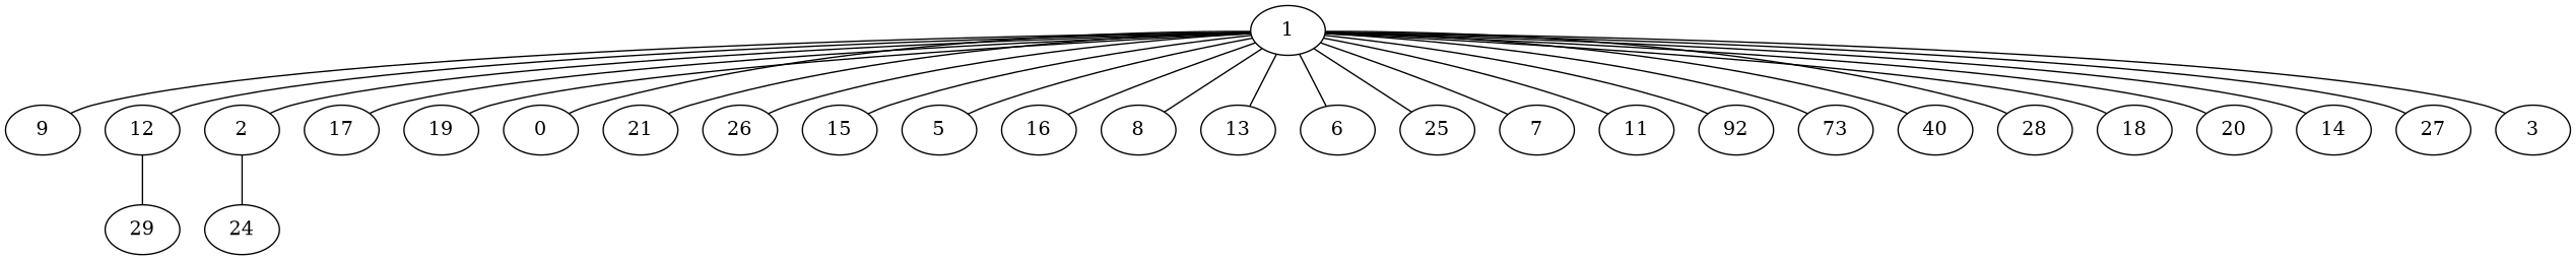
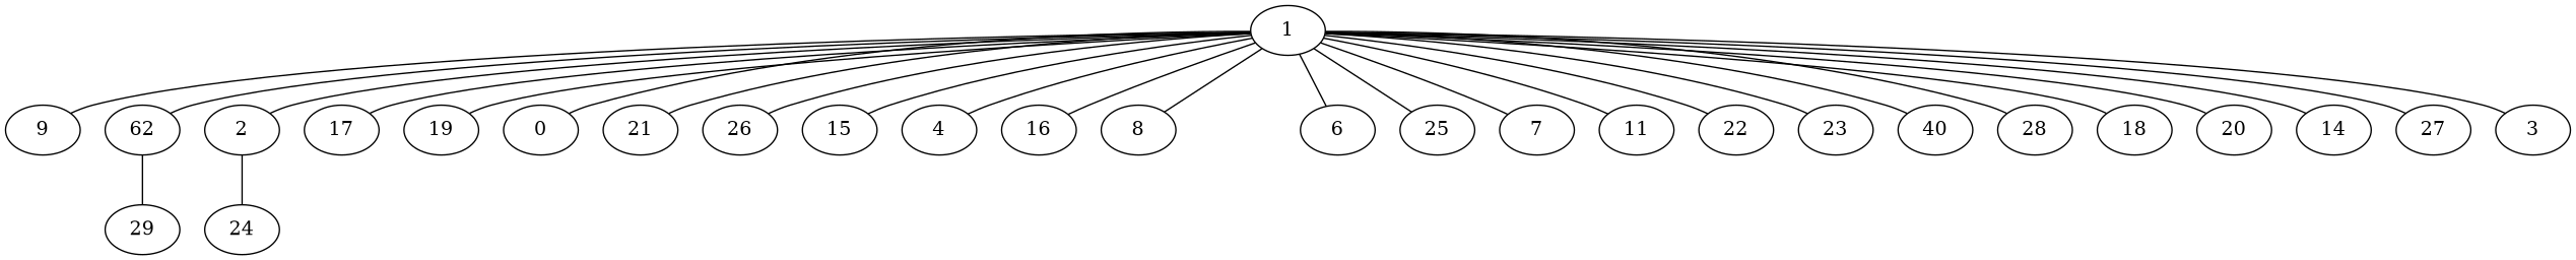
  strict graph {
    1
    9
-   12
+   12 [label=62]
    2
    17
    19
    0
    21
    26
    15
-   5
+   5 [label=4]
    16
    8
-   13
    6
    25
    7
    11
-   22 [label=92]
-   23 [label=73]
+   22
+   23
    n21 [label=40]
    28
    18
    20
    14
    27
    3
    29
    24
    1 -- 9
    1 -- 12
    1 -- 2
    1 -- 17
    1 -- 19
    1 -- 0
    1 -- 21
    1 -- 26
    1 -- 15
    1 -- 5
    1 -- 16
    1 -- 8
-   1 -- 13
    1 -- 6
    1 -- 25
    1 -- 7
    1 -- 11
    1 -- 22
    1 -- 23
    1 -- n21
    1 -- 28
    1 -- 18
    1 -- 20
    1 -- 14
    1 -- 27
    1 -- 3
    12 -- 29
    2 -- 24
  }
